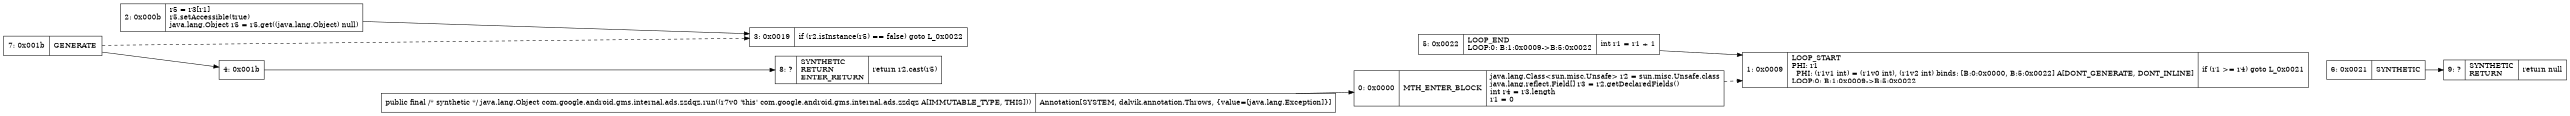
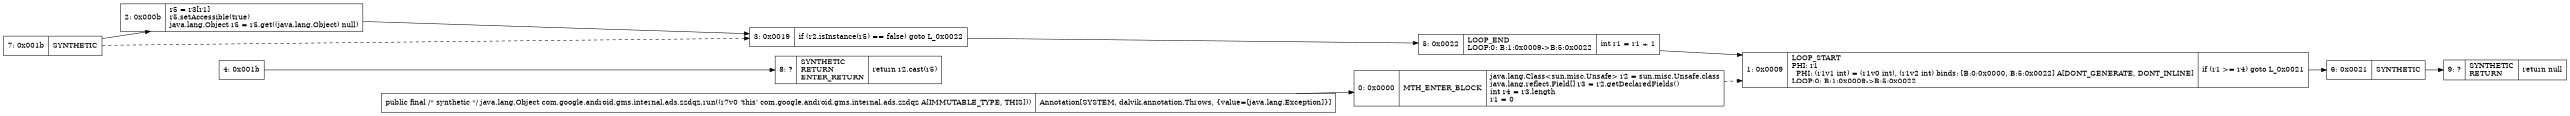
  digraph {
    rankdir=LR
    node [shape=record]
    n1 [label="{0\:\ 0x0000|MTH_ENTER_BLOCK\l|java.lang.Class\<sun.misc.Unsafe\> r2 = sun.misc.Unsafe.class\ljava.lang.reflect.Field[] r3 = r2.getDeclaredFields()\lint r4 = r3.length\lr1 = 0\l}"]
    n2 [label="{1\:\ 0x0009|LOOP_START\lPHI: r1 \l  PHI: (r1v1 int) = (r1v0 int), (r1v2 int) binds: [B:0:0x0000, B:5:0x0022] A[DONT_GENERATE, DONT_INLINE]\lLOOP:0: B:1:0x0009\-\>B:5:0x0022\l|if (r1 \>= r4) goto L_0x0021\l}"]
    n3 [label="{6\:\ 0x0021|SYNTHETIC\l}"]
    n4 [label="{2\:\ 0x000b|r5 = r3[r1]\lr5.setAccessible(true)\ljava.lang.Object r5 = r5.get((java.lang.Object) null)\l}"]
    n5 [label="{3\:\ 0x0019|if (r2.isInstance(r5) == false) goto L_0x0022\l}"]
    n6 [label="{9\:\ ?|SYNTHETIC\lRETURN\l|return null\l}"]
    n7 [label="{5\:\ 0x0022|LOOP_END\lLOOP:0: B:1:0x0009\-\>B:5:0x0022\l|int r1 = r1 + 1\l}"]
-   n8 [label="{7\:\ 0x001b|GENERATE\l}"]
+   n8 [label="{7\:\ 0x001b|SYNTHETIC\l}"]
    n9 [label="{4\:\ 0x001b}"]
    n10 [label="{8\:\ ?|SYNTHETIC\lRETURN\lENTER_RETURN\l|return r2.cast(r5)\l}"]
    n11 [label="{public final \/* synthetic *\/ java.lang.Object com.google.android.gms.internal.ads.zzdqz.run((r7v0 'this' com.google.android.gms.internal.ads.zzdqz A[IMMUTABLE_TYPE, THIS]))  | Annotation[SYSTEM, dalvik.annotation.Throws, \{value=[java.lang.Exception]\}]\l}"]
    n1 -> n2 [style=dashed]
+   n2 -> n3
    n3 -> n6
    n4 -> n5
+   n5 -> n7
    n7 -> n2
    n8 -> n5 [style=dashed]
-   n8 -> n9
+   n8 -> n4
    n9 -> n10
    n11 -> n1
  }
